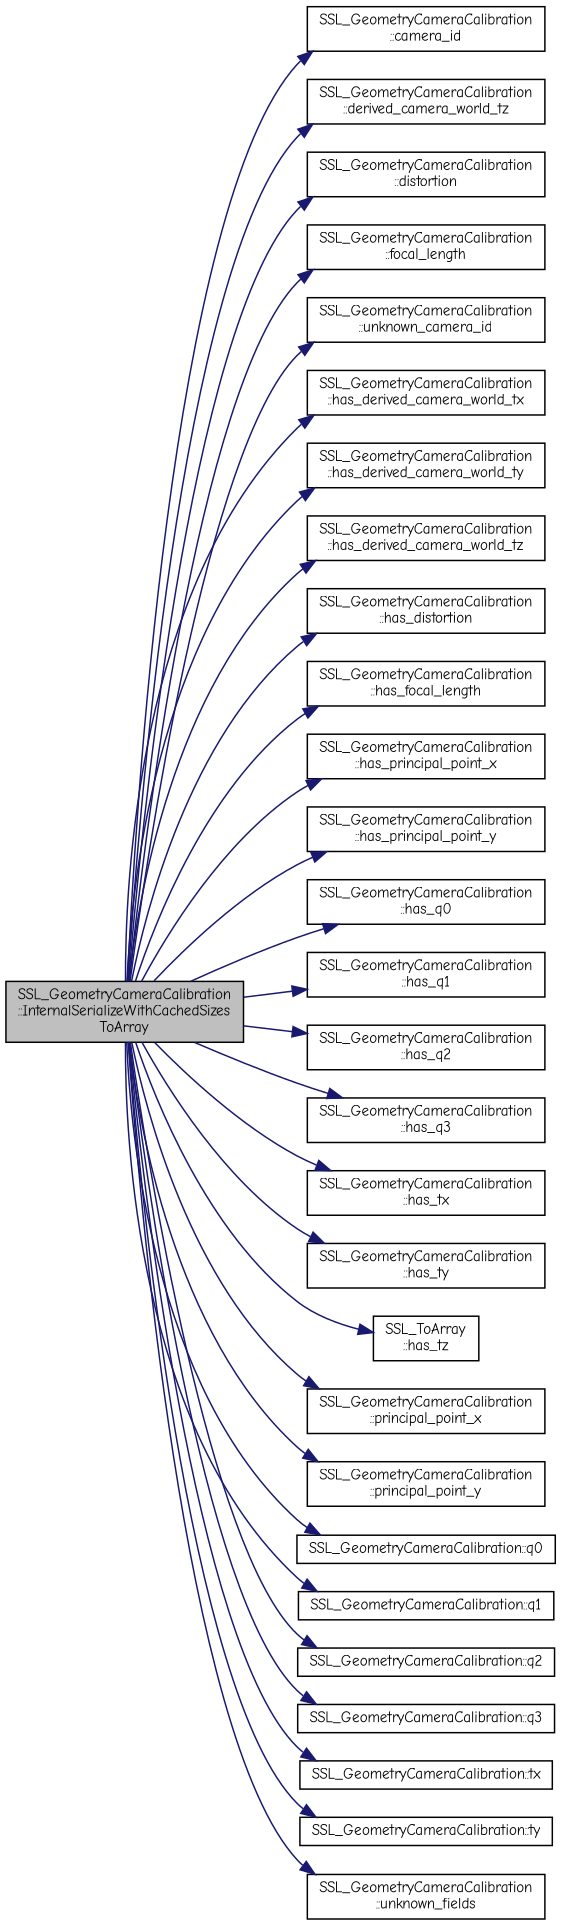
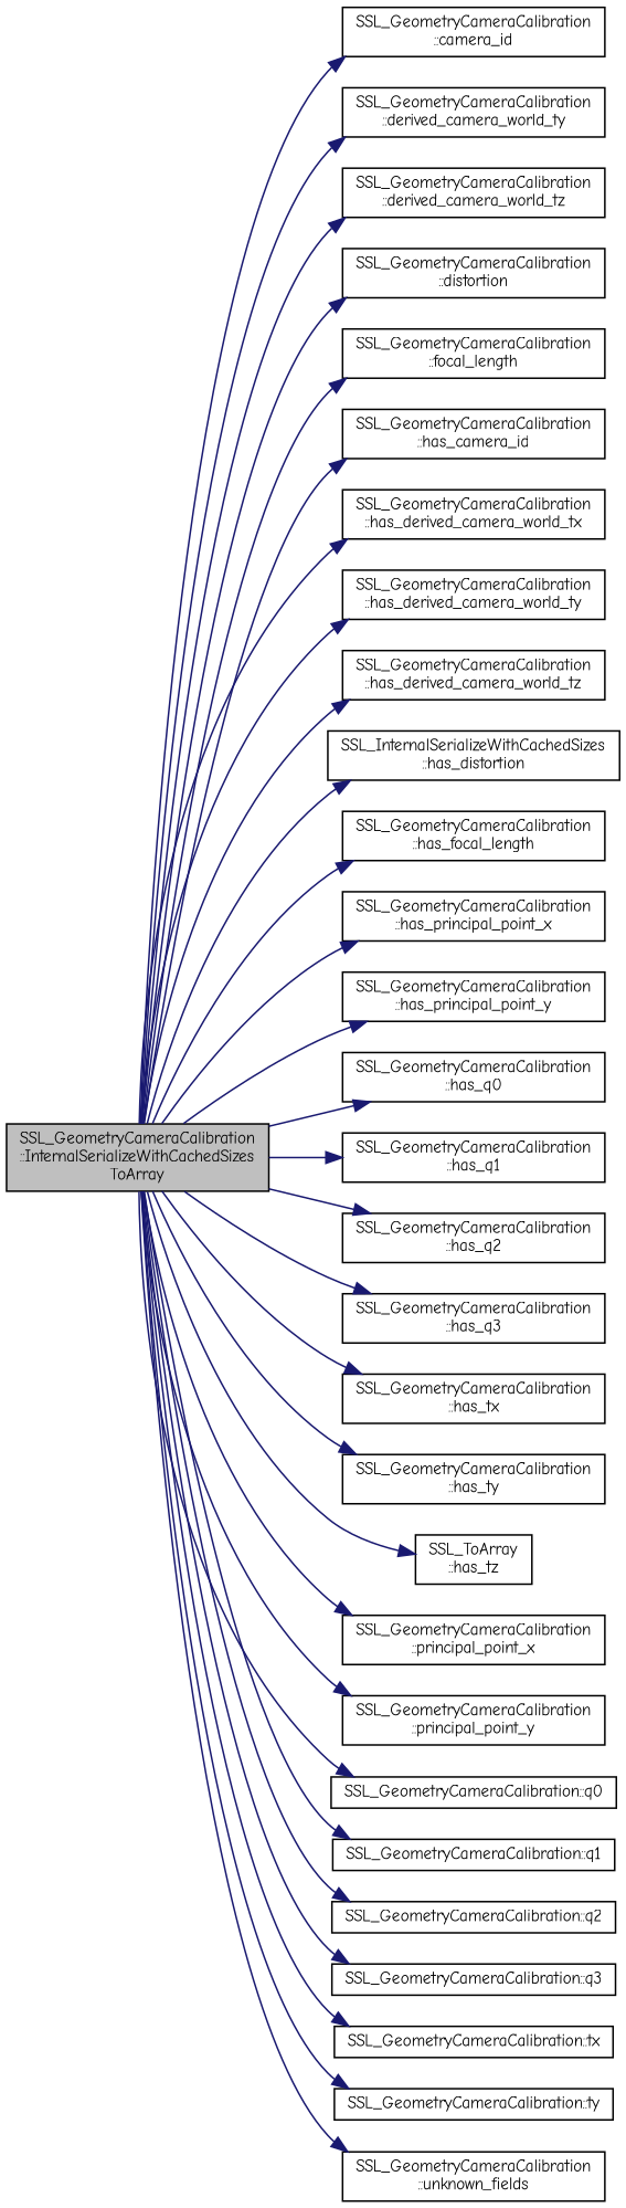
  digraph {
    fontname="Comic Neue"
    rankdir=LR
    node [color=black fillcolor=white fontname="Comic Neue" fontsize=10 shape=record style=filled]
    edge [color=midnightblue fontname="Comic Neue" fontsize=10 labelfontname=Helvetica labelfontsize=10 style=solid]
    n1 [fillcolor=grey75 fontcolor=black height=0.2 label="SSL_GeometryCameraCalibration\l::InternalSerializeWithCachedSizes\lToArray" width=0.4]
    n2 [height=0.2 label="SSL_GeometryCameraCalibration\l::camera_id" width=0.4]
+   n3 [height=0.2 label="SSL_GeometryCameraCalibration\l::derived_camera_world_ty" width=0.4]
    n4 [height=0.2 label="SSL_GeometryCameraCalibration\l::derived_camera_world_tz" width=0.4]
    n5 [height=0.2 label="SSL_GeometryCameraCalibration\l::distortion" width=0.4]
    n6 [height=0.2 label="SSL_GeometryCameraCalibration\l::focal_length" width=0.4]
-   n7 [height=0.2 label="SSL_GeometryCameraCalibration\l::unknown_camera_id" width=0.4]
+   n7 [height=0.2 label="SSL_GeometryCameraCalibration\l::has_camera_id" width=0.4]
    n8 [height=0.2 label="SSL_GeometryCameraCalibration\l::has_derived_camera_world_tx" width=0.4]
    n9 [height=0.2 label="SSL_GeometryCameraCalibration\l::has_derived_camera_world_ty" width=0.4]
    n10 [height=0.2 label="SSL_GeometryCameraCalibration\l::has_derived_camera_world_tz" width=0.4]
-   n11 [height=0.2 label="SSL_GeometryCameraCalibration\l::has_distortion" width=0.4]
+   n11 [height=0.2 label="SSL_InternalSerializeWithCachedSizes\l::has_distortion" width=0.4]
    n12 [height=0.2 label="SSL_GeometryCameraCalibration\l::has_focal_length" width=0.4]
    n13 [height=0.2 label="SSL_GeometryCameraCalibration\l::has_principal_point_x" width=0.4]
    n14 [height=0.2 label="SSL_GeometryCameraCalibration\l::has_principal_point_y" width=0.4]
    n15 [height=0.2 label="SSL_GeometryCameraCalibration\l::has_q0" width=0.4]
    n16 [height=0.2 label="SSL_GeometryCameraCalibration\l::has_q1" width=0.4]
    n17 [height=0.2 label="SSL_GeometryCameraCalibration\l::has_q2" width=0.4]
    n18 [height=0.2 label="SSL_GeometryCameraCalibration\l::has_q3" width=0.4]
    n19 [height=0.2 label="SSL_GeometryCameraCalibration\l::has_tx" width=0.4]
    n20 [height=0.2 label="SSL_GeometryCameraCalibration\l::has_ty" width=0.4]
    n21 [height=0.2 label="SSL_ToArray\l::has_tz" width=0.4]
    n22 [height=0.2 label="SSL_GeometryCameraCalibration\l::principal_point_x" width=0.4]
    n23 [height=0.2 label="SSL_GeometryCameraCalibration\l::principal_point_y" width=0.4]
    n24 [height=0.2 label="SSL_GeometryCameraCalibration::q0" width=0.4]
    n25 [height=0.2 label="SSL_GeometryCameraCalibration::q1" width=0.4]
    n26 [height=0.2 label="SSL_GeometryCameraCalibration::q2" width=0.4]
    n27 [height=0.2 label="SSL_GeometryCameraCalibration::q3" width=0.4]
    n28 [height=0.2 label="SSL_GeometryCameraCalibration::tx" width=0.4]
    n29 [height=0.2 label="SSL_GeometryCameraCalibration::ty" width=0.4]
    n30 [height=0.2 label="SSL_GeometryCameraCalibration\l::unknown_fields" width=0.4]
    n1 -> n2
+   n1 -> n3
    n1 -> n4
    n1 -> n5
    n1 -> n6
    n1 -> n7
    n1 -> n8
    n1 -> n9
    n1 -> n10
    n1 -> n11
    n1 -> n12
    n1 -> n13
    n1 -> n14
    n1 -> n15
    n1 -> n16
    n1 -> n17
    n1 -> n18
    n1 -> n19
    n1 -> n20
    n1 -> n21
    n1 -> n22
    n1 -> n23
    n1 -> n24
    n1 -> n25
    n1 -> n26
    n1 -> n27
    n1 -> n28
    n1 -> n29
    n1 -> n30
  }
